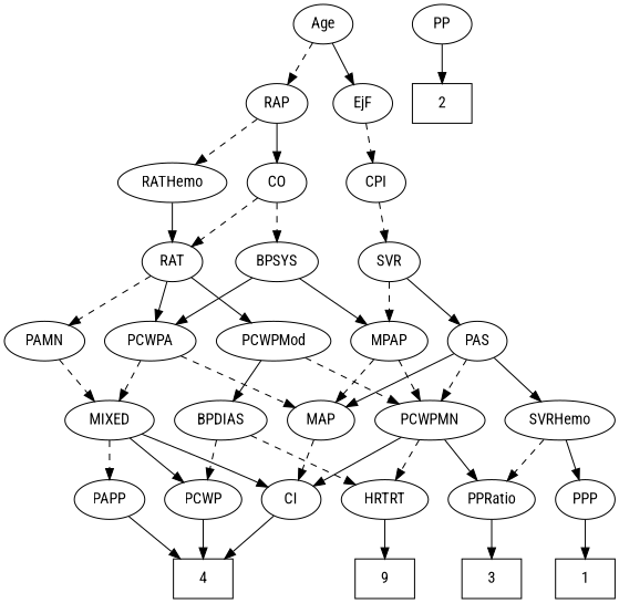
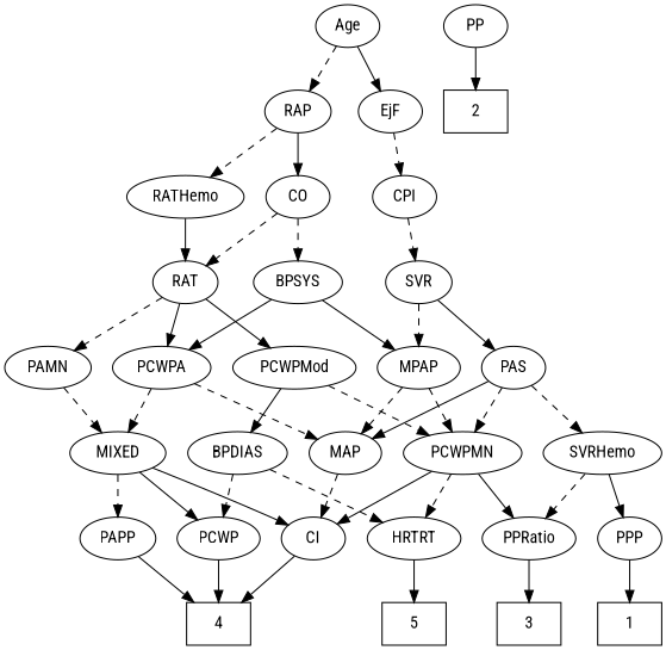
  strict digraph {
    fontname="Roboto Condensed"
    node [fontname="Roboto Condensed"]
    edge [fontname="Roboto Condensed" style=solid]
    1 [height=0.5 shape=box width=0.75]
    2 [height=0.5 shape=box width=0.75]
    3 [height=0.5 shape=box width=0.75]
    4 [height=0.5 shape=box width=0.75]
-   5 [height=0.5 shape=box width=0.75 label=9]
+   5 [height=0.5 shape=box width=0.75]
    Age [height=0.5 width=0.75]
    EjF [height=0.5 width=0.75]
    RAP [height=0.5 width=0.77632]
    CPI [height=0.5 width=0.75]
    CO [height=0.5 width=0.75]
    RATHemo [height=0.5 width=1.3721]
    SVR [height=0.5 width=0.77632]
    BPSYS [height=0.5 width=1.0471]
    RAT [height=0.5 width=0.75827]
    MPAP [height=0.5 width=0.97491]
    PAS [height=0.5 width=0.75]
    PCWPA [height=0.5 width=1.1555]
    PAMN [height=0.5 width=1.011]
    PCWPMod [height=0.5 width=1.4443]
    MIXED [height=0.5 width=1.1193]
    PCWP [height=0.5 width=0.97491]
    CI [height=0.5 width=0.75]
    PAPP [height=0.5 width=0.88464]
    PCWPMN [height=0.5 width=1.3902]
    MAP [height=0.5 width=0.84854]
    PPRatio [height=0.5 width=1.1013]
    HRTRT [height=0.5 width=1.1013]
    PP [height=0.5 width=0.75]
    SVRHemo [height=0.5 width=1.3902]
    PPP [height=0.5 width=0.75]
    BPDIAS [height=0.5 width=1.1735]
    Age -> EjF
    Age -> RAP [style=dashed]
    EjF -> CPI [style=dashed]
    RAP -> CO
    RAP -> RATHemo [style=dashed]
    CPI -> SVR [style=dashed]
    CO -> BPSYS [style=dashed]
    CO -> RAT [style=dashed]
    RATHemo -> RAT
    SVR -> MPAP [style=dashed]
    SVR -> PAS
    BPSYS -> MPAP
    BPSYS -> PCWPA
    RAT -> PCWPA
    RAT -> PAMN [style=dashed]
    RAT -> PCWPMod
    MPAP -> PCWPMN [style=dashed]
    MPAP -> MAP [style=dashed]
    PAS -> PCWPMN [style=dashed]
    PAS -> MAP
-   PAS -> SVRHemo
+   PAS -> SVRHemo [style=dashed]
    PCWPA -> MIXED [style=dashed]
    PCWPA -> MAP [style=dashed]
    PAMN -> MIXED [style=dashed]
    PCWPMod -> PCWPMN [style=dashed]
    PCWPMod -> BPDIAS
    MIXED -> PCWP
    MIXED -> CI
    MIXED -> PAPP [style=dashed]
    PCWP -> 4
    CI -> 4
    PAPP -> 4
    PCWPMN -> CI
    PCWPMN -> PPRatio
    PCWPMN -> HRTRT [style=dashed]
    MAP -> CI [style=dashed]
    PPRatio -> 3
    HRTRT -> 5
    PP -> 2
    SVRHemo -> PPRatio [style=dashed]
    SVRHemo -> PPP
    PPP -> 1
    BPDIAS -> PCWP [style=dashed]
    BPDIAS -> HRTRT [style=dashed]
  }
